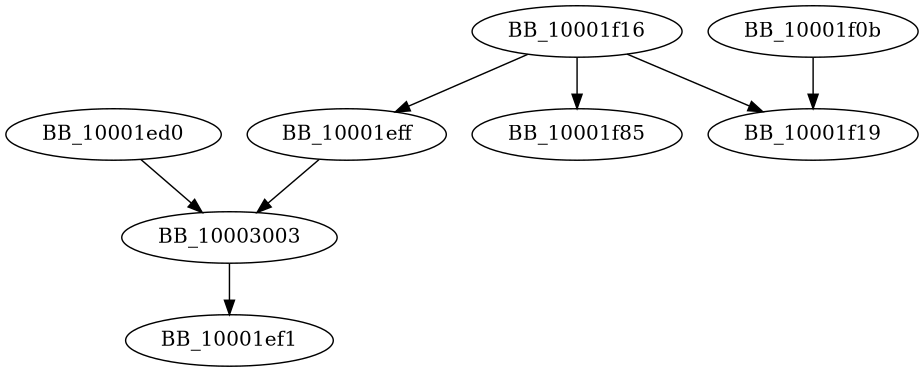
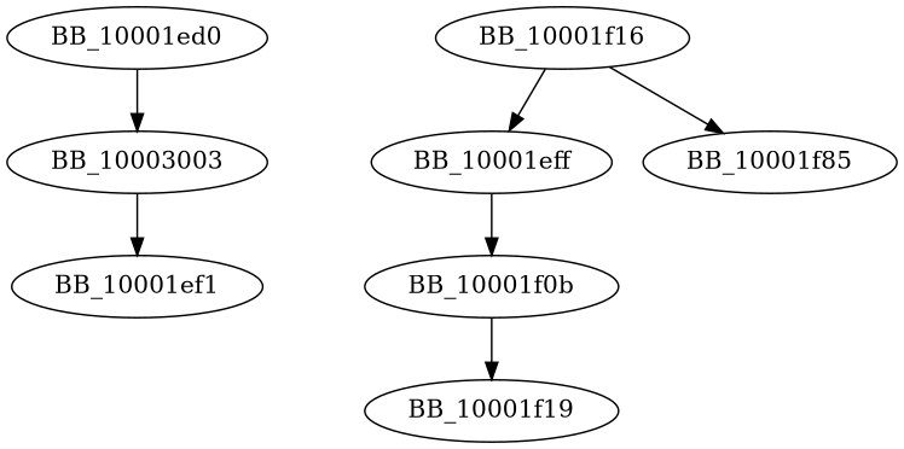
  digraph {
    n1 [label=BB_10003003]
    BB_10001ed0
    BB_10001ef1
    BB_10001eff
    BB_10001f0b
    BB_10001f19
    BB_10001f16
    BB_10001f85
    n1 -> BB_10001ef1
    BB_10001ed0 -> n1
-   BB_10001eff -> n1
+   BB_10001eff -> BB_10001f0b
    BB_10001f0b -> BB_10001f19
    BB_10001f16 -> BB_10001eff
-   BB_10001f16 -> BB_10001f19
    BB_10001f16 -> BB_10001f85
  }
